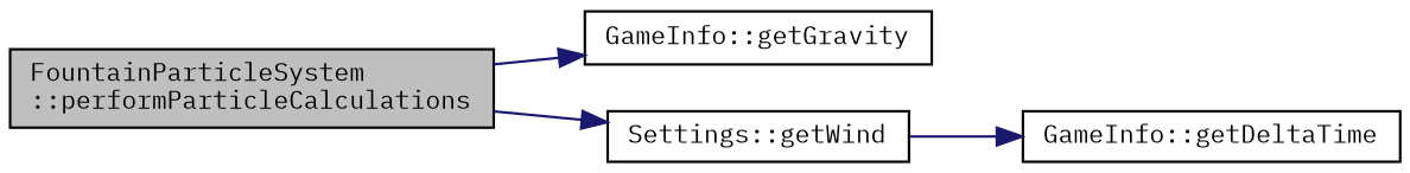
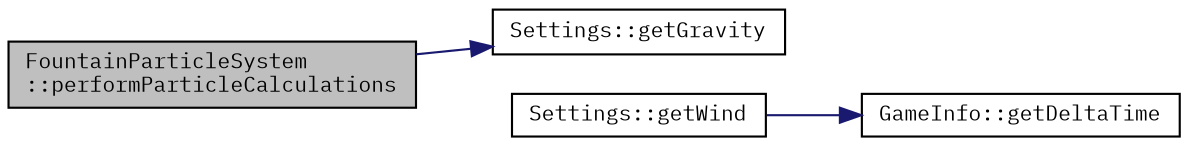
  digraph {
    fontname="IBM Plex Mono"
    rankdir=LR
    node [color=black fillcolor=white fontname="IBM Plex Mono" fontsize=10 shape=record style=filled]
    edge [color=midnightblue fontname="IBM Plex Mono" fontsize=10 labelfontname=Helvetica labelfontsize=10 style=solid]
    n1 [fillcolor=grey75 fontcolor=black height=0.2 label="FountainParticleSystem\l::performParticleCalculations" width=0.4]
-   n2 [height=0.2 label="GameInfo::getGravity" width=0.4]
+   n2 [height=0.2 label="Settings::getGravity" width=0.4]
    n3 [height=0.2 label="Settings::getWind" width=0.4]
    n4 [height=0.2 label="GameInfo::getDeltaTime" width=0.4]
    n1 -> n2
-   n1 -> n3
    n3 -> n4
  }
